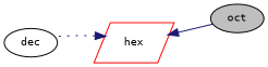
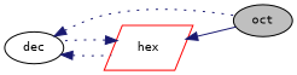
  digraph {
    fontname="DejaVu Sans Mono"
    rankdir=LR
    node [color=black fontname="DejaVu Sans Mono" fontsize=10 shape=ellipse]
    edge [color=midnightblue dir=back fontname="DejaVu Sans Mono" fontsize=10 labelfontname=Helvetica labelfontsize=10 style=dotted]
    n1 [fillcolor=grey75 fontcolor=black height=0.2 label=oct style=filled width=0.4]
    n2 [height=0.2 label=dec width=0.4]
    n3 [color=red height=0.2 label=hex shape=parallelogram width=0.4]
+   n2 -> n1
+   n2 -> n3
    n3 -> n1 [style=solid]
    n3 -> n2
  }
